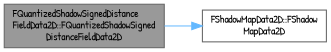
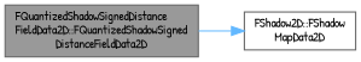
  digraph {
    rankdir=LR
    fontname="Patrick Hand"
    node [fontname="Patrick Hand" fontsize=10 shape=box style=filled]
    n1 [color=gray40 fillcolor=grey60 fontcolor=black height=0.2 label="FQuantizedShadowSignedDistance\lFieldData2D::FQuantizedShadowSigned\lDistanceFieldData2D" width=0.4]
-   n2 [color=grey40 fillcolor=white height=0.2 label="FShadowMapData2D::FShadow\lMapData2D" width=0.4]
+   n2 [color=grey40 fillcolor=white height=0.2 label="FShadow2D::FShadow\lMapData2D" width=0.4]
    n1 -> n2 [color=steelblue1 fontname="Patrick Hand" fontsize=10 labelfontname=Helvetica labelfontsize=10 style=solid]
  }
